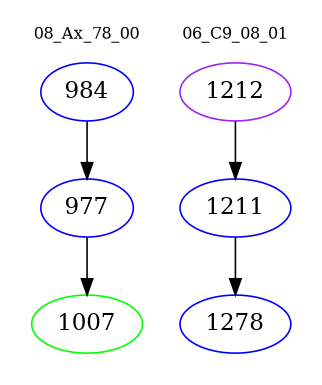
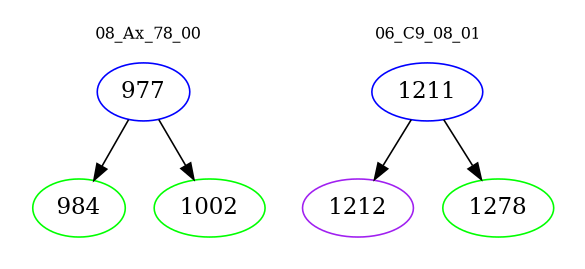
  digraph {
    node [color=blue]
    edge [color=black]
-   n1 [label=984]
+   n1 [color=green label=984]
    n2 [label=977]
-   n3 [color=green label=1007]
+   n3 [color=green label=1002]
    n4 [color=purple label=1212]
    n5 [label=1211]
-   n6 [label=1278]
+   n6 [color=green label=1278]
    subgraph cluster_1 {
      color=white
      fontsize=10
      label="08_Ax_78_00"
      n1
      n2
      n3
    }
    subgraph cluster_2 {
      color=white
      fontsize=10
      label="06_C9_08_01"
      n4
      n5
      n6
    }
-   n1 -> n2
+   n2 -> n1
    n2 -> n3
-   n4 -> n5
+   n5 -> n4
    n5 -> n6
  }
